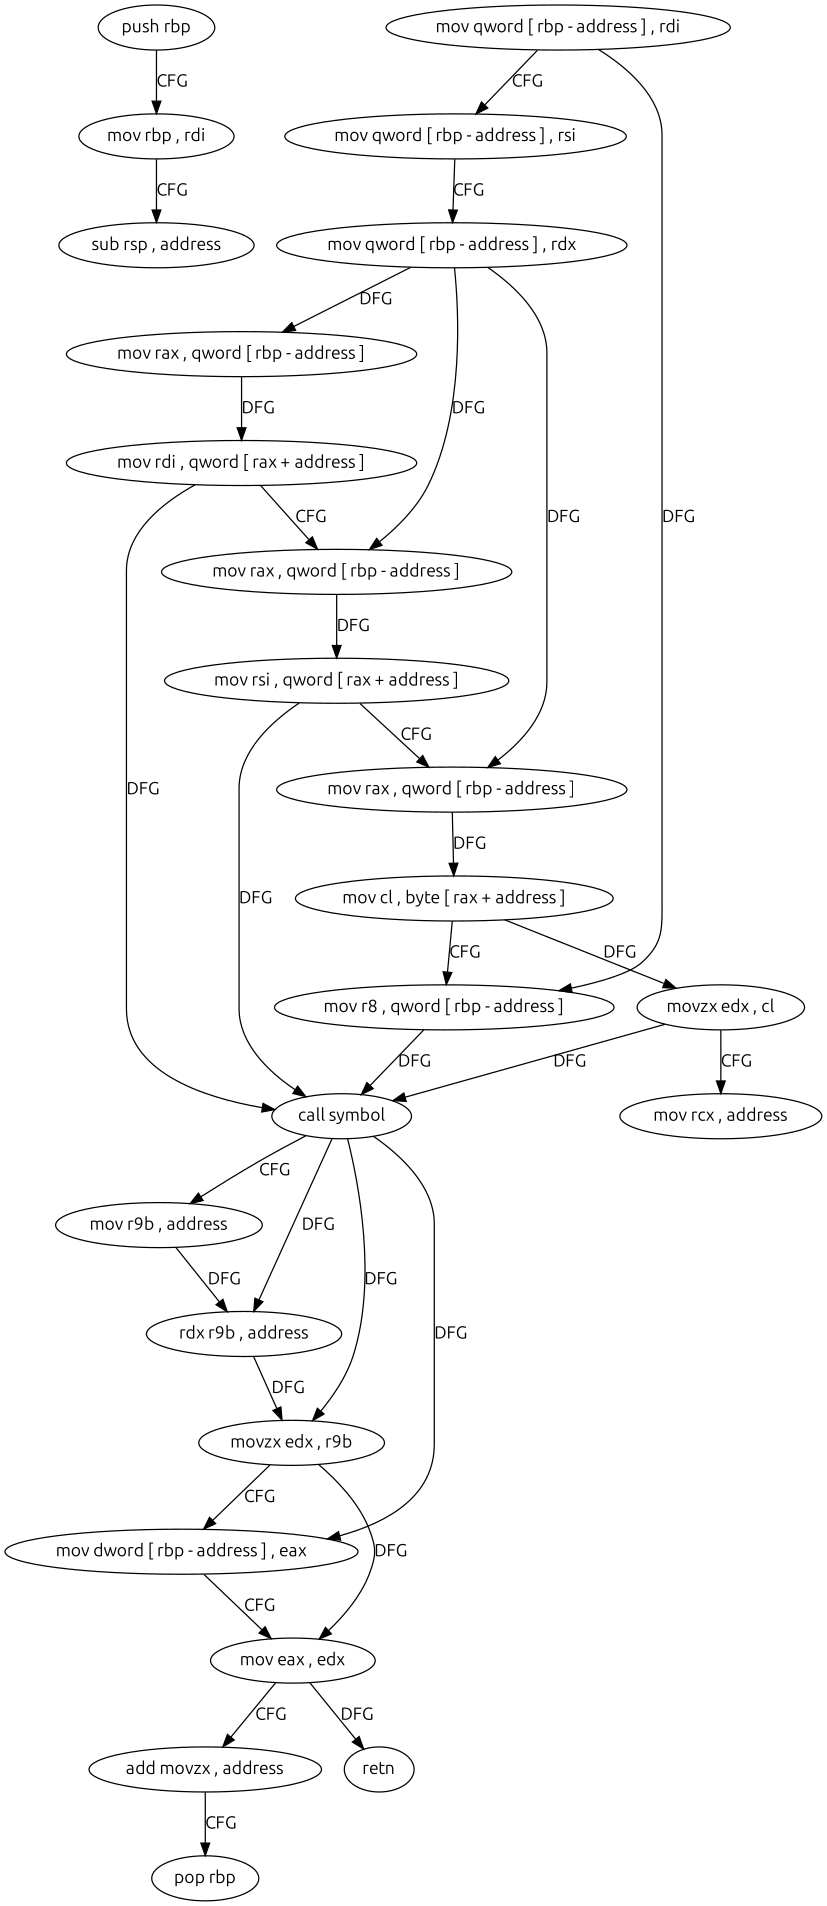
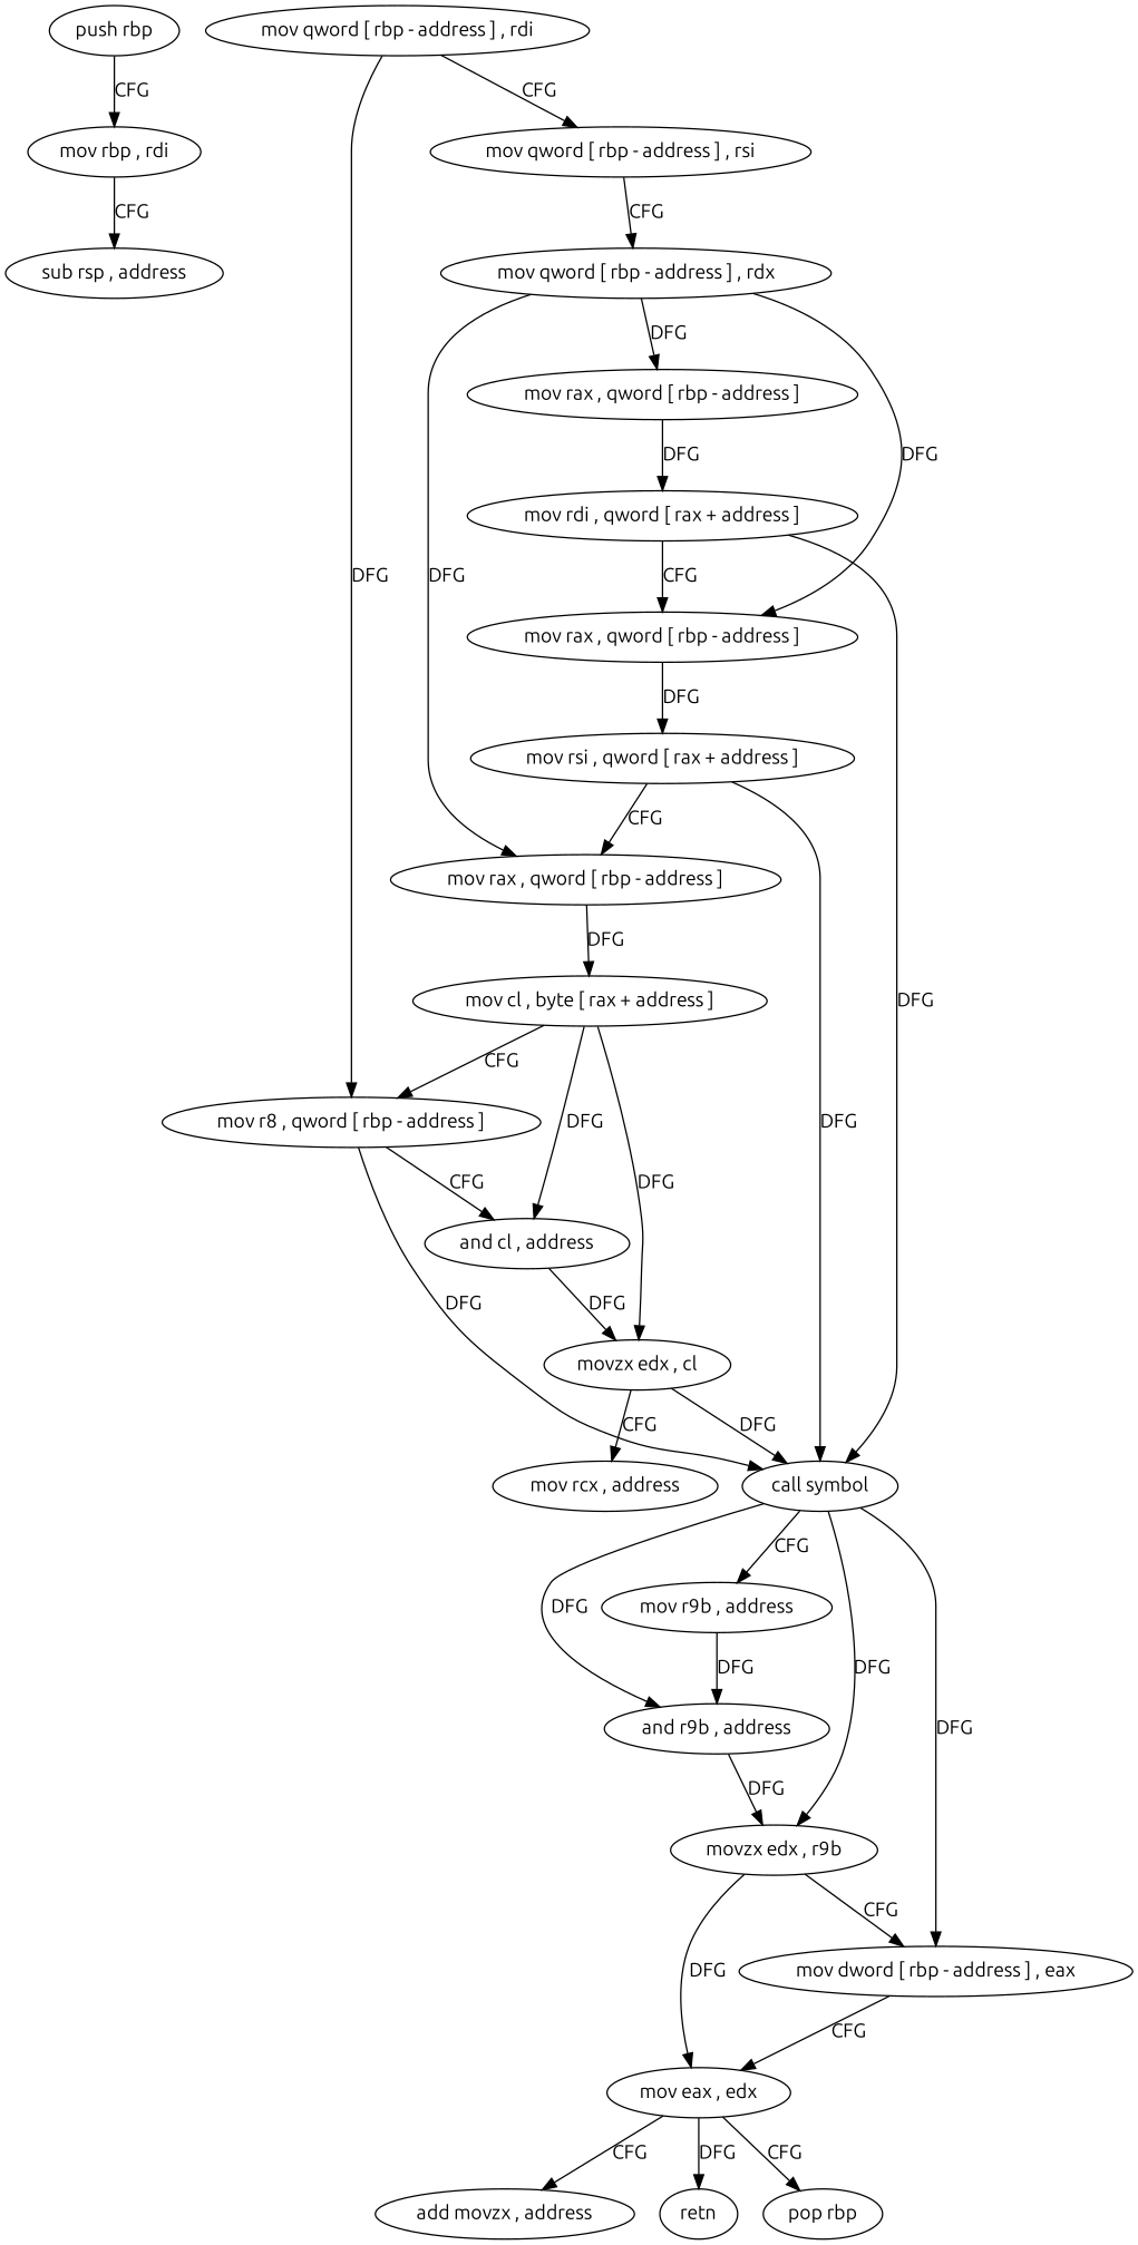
  digraph {
    fontname=Ubuntu
    node [fontname=Ubuntu]
    edge [fontname=Ubuntu]
    n1 [label="push rbp"]
    n2 [label="mov rbp , rdi"]
    n3 [label="sub rsp , address"]
    n4 [label="mov qword [ rbp - address ] , rdi"]
    n5 [label="mov qword [ rbp - address ] , rsi"]
    n6 [label="mov r8 , qword [ rbp - address ]"]
    n7 [label="mov qword [ rbp - address ] , rdx"]
    n8 [label="call symbol"]
+   n9 [label="and cl , address"]
    n10 [label="mov rax , qword [ rbp - address ]"]
    n11 [label="mov rax , qword [ rbp - address ]"]
    n12 [label="mov rax , qword [ rbp - address ]"]
    n13 [label="mov rdi , qword [ rax + address ]"]
    n14 [label="mov rsi , qword [ rax + address ]"]
    n15 [label="mov cl , byte [ rax + address ]"]
    n16 [label="mov r9b , address"]
-   n17 [label="rdx r9b , address"]
+   n17 [label="and r9b , address"]
    n18 [label="movzx edx , r9b"]
    n19 [label="mov dword [ rbp - address ] , eax"]
    n20 [label="movzx edx , cl"]
    n21 [label="mov rcx , address"]
    n22 [label="mov eax , edx"]
    n23 [label="add movzx , address"]
    n24 [label=retn]
    n25 [label="pop rbp"]
    n1 -> n2 [label=CFG]
    n2 -> n3 [label=CFG]
    n4 -> n5 [label=CFG]
    n4 -> n6 [label=DFG]
    n5 -> n7 [label=CFG]
    n6 -> n8 [label=DFG]
+   n6 -> n9 [label=CFG]
    n7 -> n10 [label=DFG]
    n7 -> n11 [label=DFG]
    n7 -> n12 [label=DFG]
    n8 -> n16 [label=CFG]
    n8 -> n17 [label=DFG]
    n8 -> n18 [label=DFG]
    n8 -> n19 [label=DFG]
+   n9 -> n20 [label=DFG]
    n10 -> n13 [label=DFG]
    n11 -> n14 [label=DFG]
    n12 -> n15 [label=DFG]
    n13 -> n8 [label=DFG]
    n13 -> n11 [label=CFG]
    n14 -> n8 [label=DFG]
    n14 -> n12 [label=CFG]
    n15 -> n6 [label=CFG]
+   n15 -> n9 [label=DFG]
    n15 -> n20 [label=DFG]
    n16 -> n17 [label=DFG]
    n17 -> n18 [label=DFG]
    n18 -> n19 [label=CFG]
    n18 -> n22 [label=DFG]
    n19 -> n22 [label=CFG]
    n20 -> n8 [label=DFG]
    n20 -> n21 [label=CFG]
    n22 -> n23 [label=CFG]
    n22 -> n24 [label=DFG]
-   n23 -> n25 [label=CFG]
+   n22 -> n25 [label=CFG]
  }
